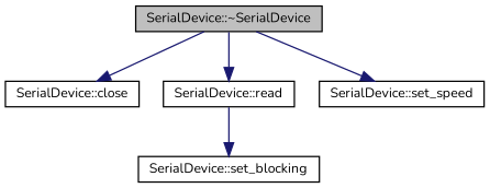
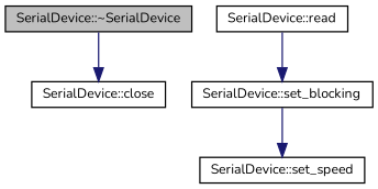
  digraph {
    fontname=Nunito
    rankdir=TB
    node [color=black fillcolor=white fontname=Nunito fontsize=10 shape=record style=filled]
    edge [color=midnightblue fontname=Nunito fontsize=10 labelfontname=Helvetica labelfontsize=10 style=solid]
    n1 [fillcolor=grey75 fontcolor=black height=0.2 label="SerialDevice::~SerialDevice" width=0.4]
    n2 [height=0.2 label="SerialDevice::close" width=0.4]
    n3 [height=0.2 label="SerialDevice::read" width=0.4]
    n4 [height=0.2 label="SerialDevice::set_speed" width=0.4]
    n5 [height=0.2 label="SerialDevice::set_blocking" width=0.4]
    n1 -> n2
-   n1 -> n3
-   n1 -> n4
+   n5 -> n4
    n3 -> n5
  }
